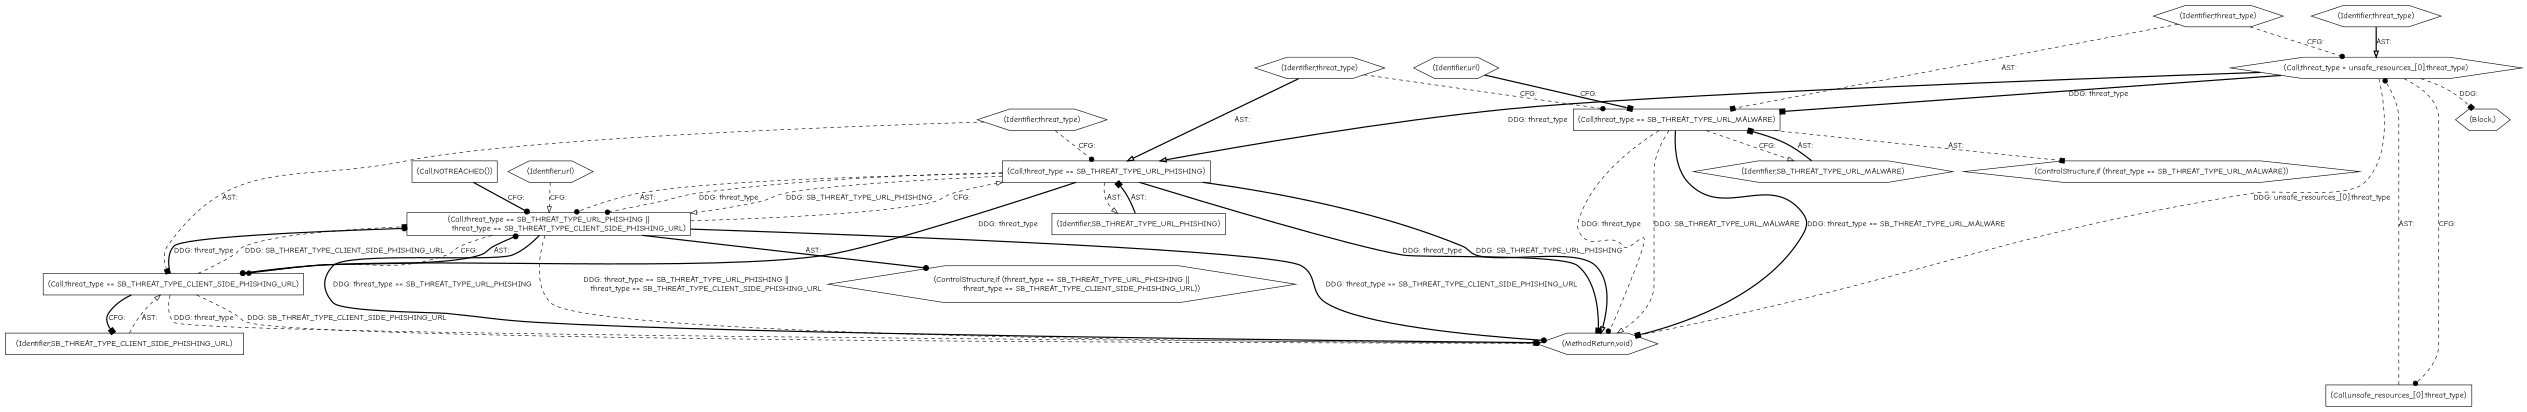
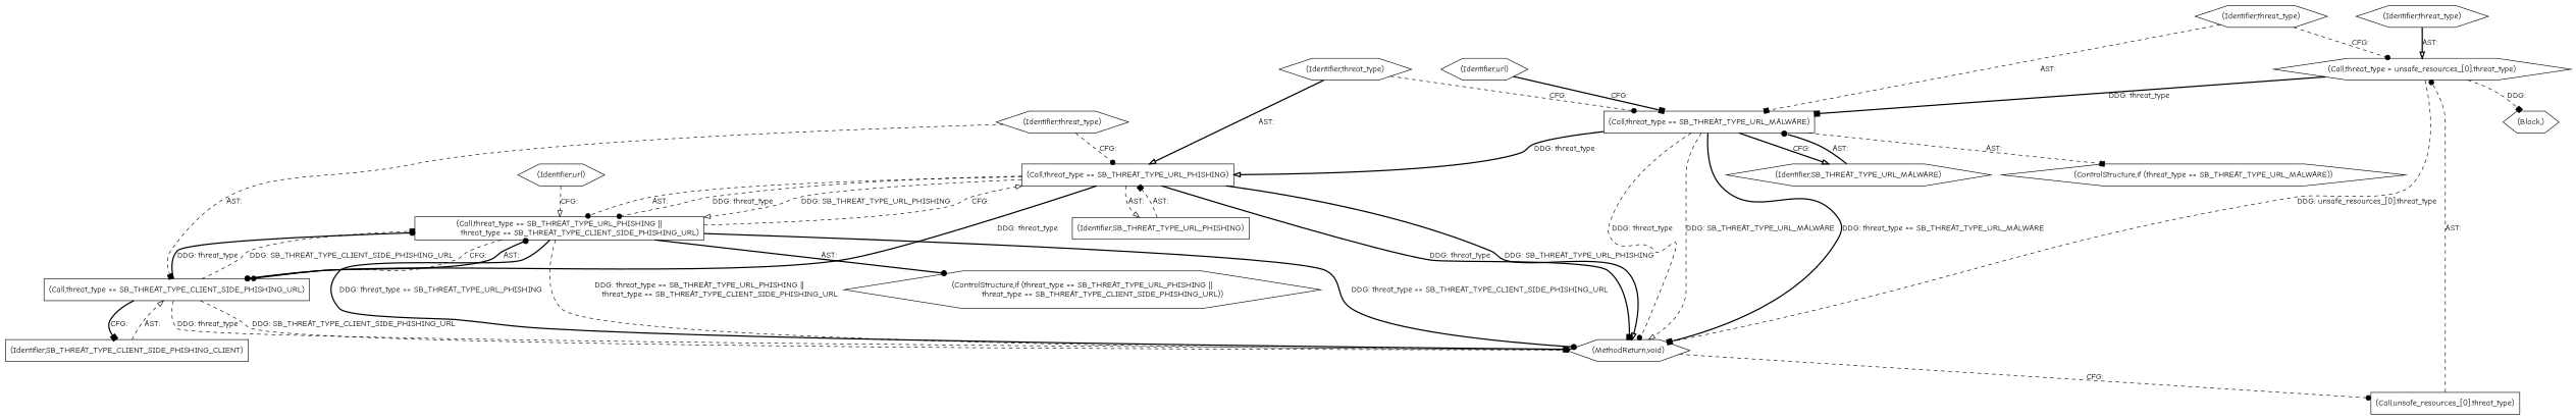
  digraph {
    fontname="Comic Neue"
    node [fontname="Comic Neue" shape=hexagon]
    edge [arrowhead=dot fontname="Comic Neue" style=dashed]
    n1 [label="(Call,threat_type = unsafe_resources_[0].threat_type)"]
    n2 [label="(Call,threat_type == SB_THREAT_TYPE_URL_MALWARE)" shape=box]
    n3 [label="(MethodReturn,void)"]
    n4 [label="(Call,unsafe_resources_[0].threat_type)" shape=box]
    n5 [label="(Block,)"]
    n6 [label="(Call,threat_type == SB_THREAT_TYPE_URL_PHISHING)" shape=box]
    n7 [label="(Identifier,SB_THREAT_TYPE_URL_MALWARE)"]
    n8 [label="(ControlStructure,if (threat_type == SB_THREAT_TYPE_URL_MALWARE))"]
    n9 [label="(Call,threat_type == SB_THREAT_TYPE_URL_PHISHING ||\n               threat_type == SB_THREAT_TYPE_CLIENT_SIDE_PHISHING_URL)" shape=box]
    n10 [label="(Call,threat_type == SB_THREAT_TYPE_CLIENT_SIDE_PHISHING_URL)" shape=box]
    n11 [label="(Identifier,SB_THREAT_TYPE_URL_PHISHING)" shape=box]
    n12 [label="(ControlStructure,if (threat_type == SB_THREAT_TYPE_URL_PHISHING ||\n               threat_type == SB_THREAT_TYPE_CLIENT_SIDE_PHISHING_URL))"]
-   n13 [label="(Identifier,SB_THREAT_TYPE_CLIENT_SIDE_PHISHING_URL)" shape=box]
+   n13 [label="(Identifier,SB_THREAT_TYPE_CLIENT_SIDE_PHISHING_CLIENT)" shape=box]
    n14 [label="(Identifier,threat_type)"]
-   n15 [label="(Call,NOTREACHED())" shape=box]
    n16 [label="(Identifier,threat_type)"]
    n17 [label="(Identifier,url)"]
    n18 [label="(Identifier,threat_type)"]
    n19 [label="(Identifier,url)"]
    n20 [label="(Identifier,threat_type)"]
    n1 -> n2 [arrowhead=box label="DDG: threat_type" style=bold]
    n1 -> n3 [label="DDG: unsafe_resources_[0].threat_type"]
-   n1 -> n4 [label="CFG: "]
+   n3 -> n4 [label="CFG: "]
    n1 -> n5 [arrowhead=box label="DDG: "]
    n2 -> n3 [label="DDG: threat_type"]
    n2 -> n3 [arrowhead=onormal label="DDG: SB_THREAT_TYPE_URL_MALWARE"]
    n2 -> n3 [arrowhead=box label="DDG: threat_type == SB_THREAT_TYPE_URL_MALWARE" style=bold]
-   n1 -> n6 [arrowhead=onormal label="DDG: threat_type" style=bold]
-   n2 -> n7 [arrowhead=onormal label="CFG: "]
+   n2 -> n6 [arrowhead=onormal label="DDG: threat_type" style=bold]
+   n2 -> n7 [arrowhead=onormal label="CFG: " style=bold]
    n2 -> n8 [arrowhead=box label="AST: "]
    n4 -> n1 [label="AST: "]
    n6 -> n3 [arrowhead=box label="DDG: threat_type" style=bold]
    n6 -> n3 [arrowhead=onormal label="DDG: SB_THREAT_TYPE_URL_PHISHING" style=bold]
    n6 -> n9 [label="AST: "]
    n6 -> n9 [label="DDG: threat_type"]
    n6 -> n9 [arrowhead=onormal label="DDG: SB_THREAT_TYPE_URL_PHISHING"]
    n6 -> n10 [label="DDG: threat_type" style=bold]
    n6 -> n11 [arrowhead=onormal label="AST: "]
-   n7 -> n2 [arrowhead=box label="AST: " style=bold]
+   n7 -> n2 [label="AST: " style=bold]
    n9 -> n3 [arrowhead=onormal label="DDG: threat_type == SB_THREAT_TYPE_URL_PHISHING" style=bold]
    n9 -> n3 [arrowhead=onormal label="DDG: threat_type == SB_THREAT_TYPE_URL_PHISHING ||\n               threat_type == SB_THREAT_TYPE_CLIENT_SIDE_PHISHING_URL"]
    n9 -> n3 [label="DDG: threat_type == SB_THREAT_TYPE_CLIENT_SIDE_PHISHING_URL" style=bold]
    n9 -> n6 [arrowhead=onormal label="CFG: "]
    n9 -> n10 [label="CFG: "]
    n9 -> n12 [label="AST: " style=bold]
    n10 -> n3 [label="DDG: threat_type"]
    n10 -> n3 [arrowhead=box label="DDG: SB_THREAT_TYPE_CLIENT_SIDE_PHISHING_URL"]
    n10 -> n9 [label="AST: " style=bold]
    n10 -> n9 [label="DDG: threat_type" style=bold]
    n10 -> n9 [arrowhead=box label="DDG: SB_THREAT_TYPE_CLIENT_SIDE_PHISHING_URL"]
    n10 -> n13 [arrowhead=box label="CFG: " style=bold]
-   n11 -> n6 [arrowhead=box label="AST: " style=bold]
+   n11 -> n6 [arrowhead=box label="AST: "]
    n13 -> n10 [arrowhead=onormal label="AST: "]
    n14 -> n1 [arrowhead=onormal label="AST: " style=bold]
-   n15 -> n9 [label="CFG: " style=bold]
    n16 -> n1 [label="CFG: "]
    n16 -> n2 [arrowhead=box label="AST: "]
    n17 -> n2 [arrowhead=box label="CFG: " style=bold]
    n18 -> n2 [label="CFG: "]
    n18 -> n6 [arrowhead=onormal label="AST: " style=bold]
    n19 -> n9 [arrowhead=onormal label="CFG: "]
    n20 -> n6 [label="CFG: "]
    n20 -> n10 [arrowhead=box label="AST: "]
  }
